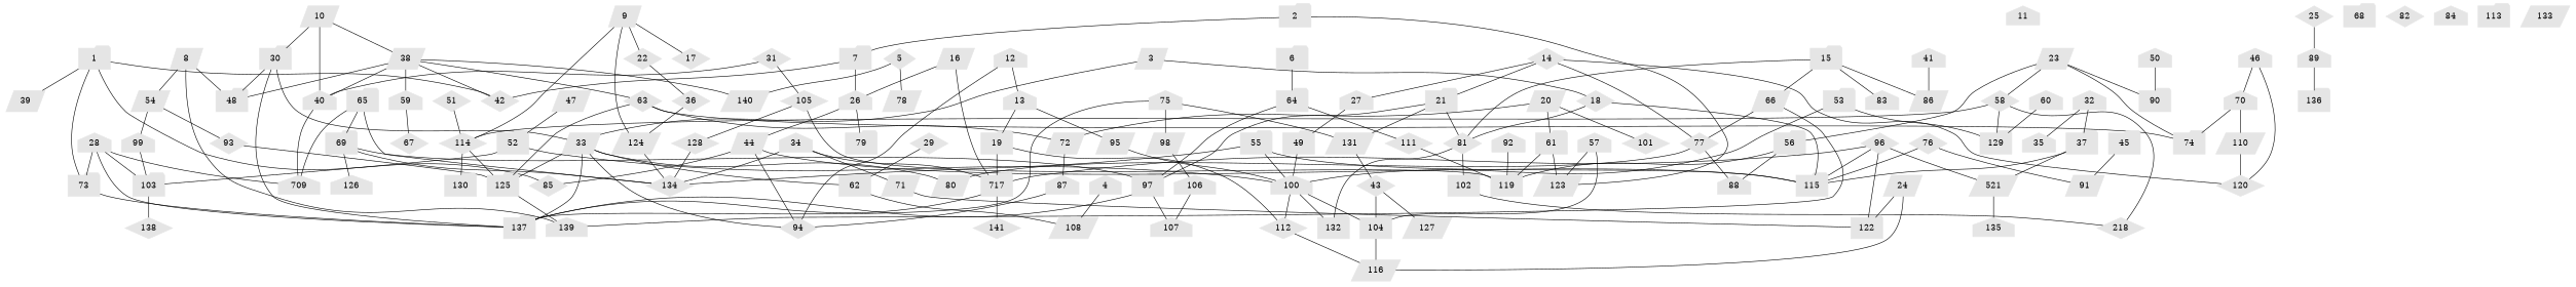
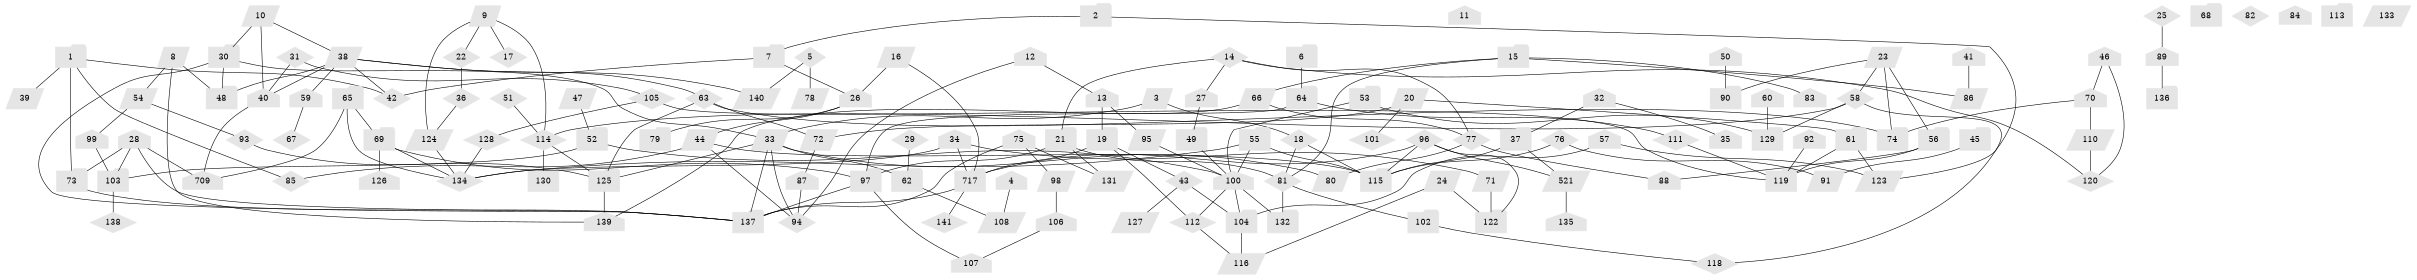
  graph {
    node [color=gray90 shape=folder style=filled]
    39 [shape=parallelogram]
    1
    42 [shape=diamond]
    73
    85 [shape=diamond]
    137
    2
    7
    123 [shape=parallelogram]
    26 [shape=house]
    3 [shape=parallelogram]
    18 [shape=diamond]
    33 [shape=parallelogram]
    81 [shape=diamond]
    115
    94 [shape=diamond]
    62
    80 [shape=parallelogram]
    125
    4 [shape=house]
    108 [shape=parallelogram]
    5 [shape=diamond]
    78 [shape=parallelogram]
    140 [shape=parallelogram]
    6
    64
    97
    111 [shape=diamond]
    44 [shape=parallelogram]
    79
    8 [shape=parallelogram]
    48
    54 [shape=parallelogram]
    139 [shape=house]
    93 [shape=diamond]
    99 [shape=house]
    9 [shape=parallelogram]
    17 [shape=diamond]
    22 [shape=diamond]
    114 [shape=diamond]
    124 [shape=parallelogram]
    36 [shape=diamond]
    130
    134 [shape=diamond]
    10 [shape=parallelogram]
    30
    38 [shape=parallelogram]
    40 [shape=house]
    59 [shape=house]
    63 [shape=diamond]
    n51 [label=709 shape=house]
    11 [shape=house]
    12 [shape=house]
    13 [shape=house]
    19
    95 [shape=parallelogram]
    n57 [label=717]
    43 [shape=diamond]
    112 [shape=diamond]
    100 [shape=house]
    14 [shape=diamond]
    21
    27 [shape=house]
    77 [shape=diamond]
    120 [shape=diamond]
    131 [shape=parallelogram]
    49
    88 [shape=house]
    66 [shape=parallelogram]
    15
    83 [shape=house]
    86 [shape=parallelogram]
    102
    132
    16 [shape=parallelogram]
    141 [shape=diamond]
    104
    127 [shape=parallelogram]
    116 [shape=parallelogram]
    20 [shape=parallelogram]
    61
    72 [shape=parallelogram]
    101 [shape=diamond]
    119
    87 [shape=house]
    107 [shape=house]
    23 [shape=parallelogram]
    56
    58 [shape=diamond]
    74
    90
    129
-   118 [shape=diamond label=218]
+   118 [shape=diamond]
    24 [shape=parallelogram]
    122
    25 [shape=diamond]
    89 [shape=house]
    136
    28 [shape=house]
    103
    138 [shape=diamond]
    29 [shape=diamond]
    31 [shape=diamond]
    105 [shape=diamond]
    128 [shape=diamond]
    32 [shape=house]
    35 [shape=house]
    37
    n109 [label=521 shape=parallelogram]
    34 [shape=house]
    71 [shape=parallelogram]
    135 [shape=house]
    67 [shape=diamond]
    41 [shape=house]
    91 [shape=parallelogram]
    45
    46 [shape=house]
    70 [shape=house]
    110 [shape=parallelogram]
    47 [shape=parallelogram]
    52
    50 [shape=house]
    51 [shape=diamond]
    53
    55
    57 [shape=house]
    60 [shape=house]
    65
    69
    126 [shape=house]
    68
    75 [shape=house]
    98 [shape=parallelogram]
    106 [shape=house]
    76 [shape=diamond]
    82 [shape=diamond]
    84 [shape=house]
    92 [shape=house]
    96 [shape=diamond]
    113
    133 [shape=parallelogram]
    1 -- 39
    1 -- 42
    1 -- 73
    1 -- 85
    73 -- 137
    2 -- 7
    2 -- 123
    7 -- 42
    7 -- 26
    26 -- 44
    26 -- 79
    3 -- 18
    3 -- 33
    18 -- 81
    18 -- 115
    33 -- 137
    33 -- 94
    33 -- 62
    33 -- 80
    33 -- 125
    81 -- 102
    81 -- 132
    62 -- 108
    125 -- 139
    4 -- 108
    5 -- 78
    5 -- 140
    6 -- 64
    64 -- 97
    64 -- 111
    97 -- 137
    97 -- 107
    111 -- 119
    44 -- 85
    44 -- 115
    44 -- 94
    8 -- 48
    8 -- 54
    8 -- 139
    54 -- 93
    54 -- 99
    93 -- 125
    99 -- 103
    9 -- 17
    9 -- 22
    9 -- 114
    9 -- 124
    22 -- 36
    114 -- 125
    114 -- 130
    124 -- 134
    36 -- 124
    10 -- 30
    10 -- 38
    10 -- 40
    30 -- 137
    30 -- 33
    30 -- 48
    38 -- 42
    38 -- 140
    38 -- 48
    38 -- 40
    38 -- 59
    38 -- 63
    40 -- n51
    59 -- 67
    63 -- 125
    63 -- 72
    63 -- 74
    12 -- 94
    12 -- 13
    13 -- 19
    13 -- 95
    19 -- n57
-   131 -- 43
+   19 -- 43
    19 -- 112
    95 -- 100
    n57 -- 137
    n57 -- 141
    43 -- 104
    43 -- 127
    112 -- 116
    100 -- 112
    100 -- 132
    100 -- 104
    14 -- 21
    14 -- 27
    14 -- 77
    14 -- 120
    21 -- 81
    21 -- 97
    21 -- 131
    27 -- 49
    77 -- 80
    77 -- 88
    49 -- 100
    66 -- 139
    66 -- 77
    15 -- 81
    15 -- 66
    15 -- 83
    15 -- 86
    102 -- 118
    16 -- 26
    16 -- n57
    104 -- 116
    20 -- 61
    20 -- 72
    20 -- 101
    61 -- 123
    61 -- 119
    72 -- 87
    87 -- 94
    23 -- 56
    23 -- 58
    23 -- 74
    23 -- 90
    56 -- 88
    56 -- 119
    58 -- 114
    58 -- 129
    58 -- 118
    24 -- 116
    24 -- 122
    25 -- 89
    89 -- 136
    28 -- 73
    28 -- 137
    28 -- n51
    28 -- 103
    103 -- 138
    29 -- 62
    31 -- 40
    31 -- 105
    105 -- 119
    105 -- 128
    128 -- 134
    32 -- 35
    32 -- 37
    37 -- 115
    37 -- n109
    n109 -- 135
    34 -- 134
    34 -- n57
    34 -- 71
    71 -- 122
    41 -- 86
    45 -- 91
    46 -- 120
    46 -- 70
    70 -- 74
    70 -- 110
    110 -- 120
    47 -- 52
    52 -- 100
    52 -- 103
    50 -- 90
    51 -- 114
    53 -- 100
    53 -- 129
    55 -- 115
    55 -- 134
    55 -- 100
    57 -- 123
    57 -- 104
    60 -- 129
    65 -- 134
    65 -- n51
    65 -- 69
    69 -- 97
    69 -- 134
    69 -- 126
    75 -- 137
    75 -- 131
    75 -- 98
    98 -- 106
    106 -- 107
    76 -- 115
    76 -- 91
    92 -- 119
    96 -- 115
    96 -- n57
    96 -- 122
    96 -- n109
  }
